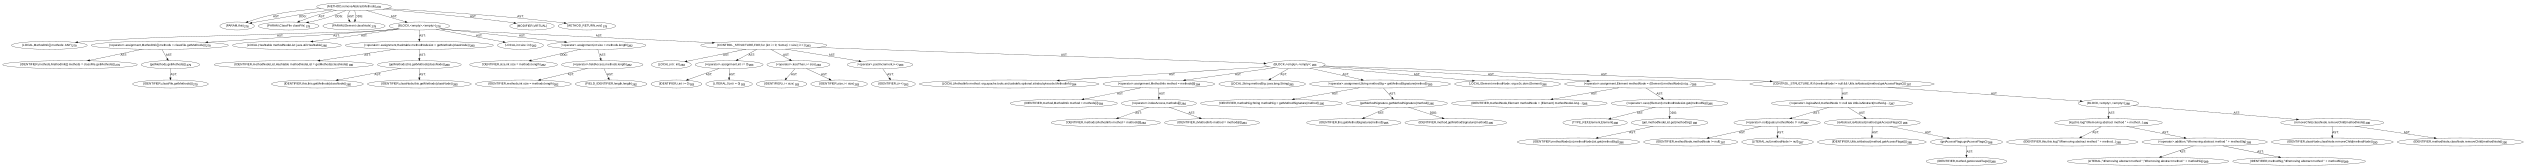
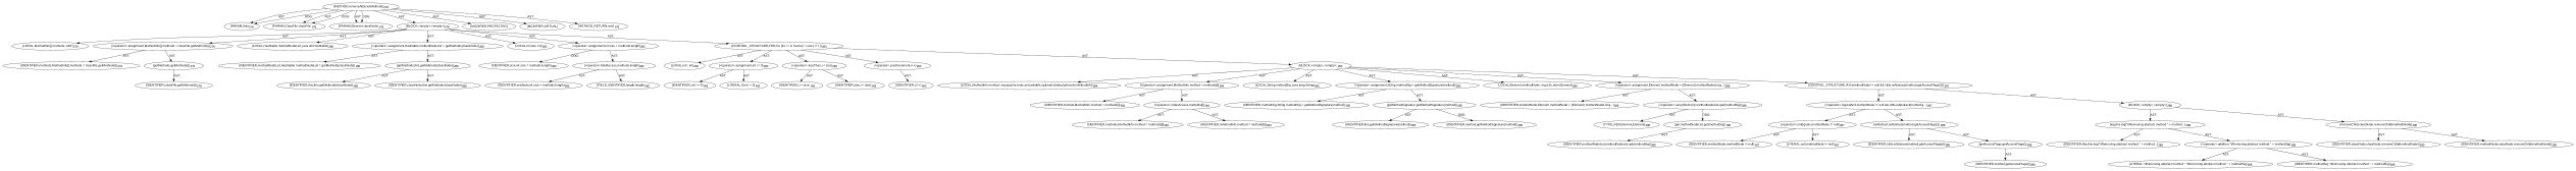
  digraph {
    fontname="Liberation Sans"
    node [fontname="Liberation Sans"]
    edge [fontname="Liberation Sans"]
    n1 [label=<(METHOD,removeAbstractMethods)<SUB>278</SUB>>]
    n2 [label=<(PARAM,this)<SUB>278</SUB>>]
    n3 [label=<(PARAM,ClassFile classFile)<SUB>278</SUB>>]
    n4 [label=<(PARAM,Element classNode)<SUB>278</SUB>>]
    n5 [label=<(BLOCK,&lt;empty&gt;,&lt;empty&gt;)<SUB>278</SUB>>]
+   n6 [label=<(MODIFIER,PROTECTED)>]
    n7 [label=<(MODIFIER,VIRTUAL)>]
    n8 [label=<(METHOD_RETURN,void)<SUB>278</SUB>>]
    n9 [label=<(LOCAL,MethodInfo[] methods: ANY)<SUB>279</SUB>>]
    n10 [label=<(&lt;operator&gt;.assignment,MethodInfo[] methods = classFile.getMethods())<SUB>279</SUB>>]
    n11 [label=<(LOCAL,Hashtable methodNodeList: java.util.Hashtable)<SUB>280</SUB>>]
    n12 [label=<(&lt;operator&gt;.assignment,Hashtable methodNodeList = getMethods(classNode))<SUB>280</SUB>>]
    n13 [label=<(LOCAL,int size: int)<SUB>282</SUB>>]
    n14 [label=<(&lt;operator&gt;.assignment,int size = methods.length)<SUB>282</SUB>>]
    n15 [label=<(CONTROL_STRUCTURE,FOR,for (int i = 0; Some(i &lt; size); i++))<SUB>283</SUB>>]
    n16 [label=<(IDENTIFIER,methods,MethodInfo[] methods = classFile.getMethods())<SUB>279</SUB>>]
    n17 [label=<(getMethods,getMethods())<SUB>279</SUB>>]
    n18 [label=<(IDENTIFIER,methodNodeList,Hashtable methodNodeList = getMethods(classNode))<SUB>280</SUB>>]
    n19 [label=<(getMethods,this.getMethods(classNode))<SUB>280</SUB>>]
    n20 [label=<(IDENTIFIER,size,int size = methods.length)<SUB>282</SUB>>]
    n21 [label=<(&lt;operator&gt;.fieldAccess,methods.length)<SUB>282</SUB>>]
    n22 [label=<(LOCAL,int i: int)<SUB>283</SUB>>]
    n23 [label=<(&lt;operator&gt;.assignment,int i = 0)<SUB>283</SUB>>]
    n24 [label=<(&lt;operator&gt;.lessThan,i &lt; size)<SUB>283</SUB>>]
    n25 [label=<(&lt;operator&gt;.postIncrement,i++)<SUB>283</SUB>>]
    n26 [label=<(BLOCK,&lt;empty&gt;,&lt;empty&gt;)<SUB>283</SUB>>]
    n27 [label=<(IDENTIFIER,classFile,getMethods())<SUB>279</SUB>>]
    n28 [label=<(IDENTIFIER,this,this.getMethods(classNode))<SUB>280</SUB>>]
    n29 [label=<(IDENTIFIER,classNode,this.getMethods(classNode))<SUB>280</SUB>>]
    n30 [label=<(IDENTIFIER,methods,int size = methods.length)<SUB>282</SUB>>]
    n31 [label=<(FIELD_IDENTIFIER,length,length)<SUB>282</SUB>>]
    n32 [label=<(IDENTIFIER,i,int i = 0)<SUB>283</SUB>>]
    n33 [label=<(LITERAL,0,int i = 0)<SUB>283</SUB>>]
    n34 [label=<(IDENTIFIER,i,i &lt; size)<SUB>283</SUB>>]
    n35 [label=<(IDENTIFIER,size,i &lt; size)<SUB>283</SUB>>]
    n36 [label=<(IDENTIFIER,i,i++)<SUB>283</SUB>>]
    n37 [label=<(LOCAL,MethodInfo method: org.apache.tools.ant.taskdefs.optional.sitraka.bytecode.MethodInfo)<SUB>284</SUB>>]
    n38 [label=<(&lt;operator&gt;.assignment,MethodInfo method = methods[i])<SUB>284</SUB>>]
    n39 [label=<(LOCAL,String methodSig: java.lang.String)<SUB>285</SUB>>]
    n40 [label=<(&lt;operator&gt;.assignment,String methodSig = getMethodSignature(method))<SUB>285</SUB>>]
    n41 [label=<(LOCAL,Element methodNode: org.w3c.dom.Element)<SUB>286</SUB>>]
    n42 [label=<(&lt;operator&gt;.assignment,Element methodNode = (Element) methodNodeList.g...)<SUB>286</SUB>>]
    n43 [label=<(CONTROL_STRUCTURE,IF,if (methodNode != null &amp;&amp; Utils.isAbstract(method.getAccessFlags())))<SUB>287</SUB>>]
    n44 [label=<(IDENTIFIER,method,MethodInfo method = methods[i])<SUB>284</SUB>>]
    n45 [label=<(&lt;operator&gt;.indexAccess,methods[i])<SUB>284</SUB>>]
    n46 [label=<(IDENTIFIER,methodSig,String methodSig = getMethodSignature(method))<SUB>285</SUB>>]
    n47 [label=<(getMethodSignature,getMethodSignature(method))<SUB>285</SUB>>]
    n48 [label=<(IDENTIFIER,methodNode,Element methodNode = (Element) methodNodeList.g...)<SUB>286</SUB>>]
    n49 [label=<(&lt;operator&gt;.cast,(Element) methodNodeList.get(methodSig))<SUB>286</SUB>>]
    n50 [label=<(&lt;operator&gt;.logicalAnd,methodNode != null &amp;&amp; Utils.isAbstract(method.g...)<SUB>287</SUB>>]
    n51 [label=<(BLOCK,&lt;empty&gt;,&lt;empty&gt;)<SUB>288</SUB>>]
    n52 [label=<(IDENTIFIER,methods,MethodInfo method = methods[i])<SUB>284</SUB>>]
    n53 [label=<(IDENTIFIER,i,MethodInfo method = methods[i])<SUB>284</SUB>>]
    n54 [label=<(IDENTIFIER,this,getMethodSignature(method))<SUB>285</SUB>>]
    n55 [label=<(IDENTIFIER,method,getMethodSignature(method))<SUB>285</SUB>>]
    n56 [label=<(TYPE_REF,Element,Element)<SUB>286</SUB>>]
    n57 [label=<(get,methodNodeList.get(methodSig))<SUB>286</SUB>>]
    n58 [label=<(IDENTIFIER,methodNodeList,methodNodeList.get(methodSig))<SUB>286</SUB>>]
    n59 [label=<(&lt;operator&gt;.notEquals,methodNode != null)<SUB>287</SUB>>]
    n60 [label=<(isAbstract,isAbstract(method.getAccessFlags()))<SUB>288</SUB>>]
    n61 [label=<(log,this.log(&quot;\tRemoving abstract method &quot; + method...)<SUB>289</SUB>>]
    n62 [label=<(removeChild,classNode.removeChild(methodNode))<SUB>290</SUB>>]
    n63 [label=<(IDENTIFIER,methodNode,methodNode != null)<SUB>287</SUB>>]
    n64 [label=<(LITERAL,null,methodNode != null)<SUB>287</SUB>>]
    n65 [label=<(IDENTIFIER,Utils,isAbstract(method.getAccessFlags()))<SUB>288</SUB>>]
    n66 [label=<(getAccessFlags,getAccessFlags())<SUB>288</SUB>>]
    n67 [label=<(IDENTIFIER,method,getAccessFlags())<SUB>288</SUB>>]
    n68 [label=<(IDENTIFIER,this,this.log(&quot;\tRemoving abstract method &quot; + method...)<SUB>289</SUB>>]
    n69 [label=<(&lt;operator&gt;.addition,&quot;\tRemoving abstract method &quot; + methodSig)<SUB>289</SUB>>]
    n70 [label=<(IDENTIFIER,classNode,classNode.removeChild(methodNode))<SUB>290</SUB>>]
    n71 [label=<(IDENTIFIER,methodNode,classNode.removeChild(methodNode))<SUB>290</SUB>>]
    n72 [label=<(LITERAL,&quot;\tRemoving abstract method &quot;,&quot;\tRemoving abstract method &quot; + methodSig)<SUB>289</SUB>>]
    n73 [label=<(IDENTIFIER,methodSig,&quot;\tRemoving abstract method &quot; + methodSig)<SUB>289</SUB>>]
    n1 -> n2 [label="AST: "]
    n1 -> n2 [label="DDG: "]
    n1 -> n3 [label="AST: "]
    n1 -> n3 [label="DDG: "]
    n1 -> n4 [label="AST: "]
    n1 -> n4 [label="DDG: "]
    n1 -> n5 [label="AST: "]
+   n1 -> n6 [label="AST: "]
    n1 -> n7 [label="AST: "]
    n1 -> n8 [label="AST: "]
    n5 -> n9 [label="AST: "]
    n5 -> n10 [label="AST: "]
    n5 -> n11 [label="AST: "]
    n5 -> n12 [label="AST: "]
    n5 -> n13 [label="AST: "]
    n5 -> n14 [label="AST: "]
    n5 -> n15 [label="AST: "]
    n10 -> n16 [label="AST: "]
    n10 -> n17 [label="AST: "]
    n12 -> n18 [label="AST: "]
    n12 -> n19 [label="AST: "]
    n14 -> n20 [label="DDG: "]
    n14 -> n21 [label="AST: "]
    n15 -> n22 [label="AST: "]
    n15 -> n23 [label="AST: "]
    n15 -> n24 [label="AST: "]
    n15 -> n25 [label="AST: "]
    n15 -> n26 [label="AST: "]
    n17 -> n27 [label="AST: "]
    n19 -> n28 [label="AST: "]
    n19 -> n29 [label="AST: "]
    n21 -> n30 [label="AST: "]
    n21 -> n31 [label="AST: "]
    n23 -> n32 [label="AST: "]
    n23 -> n33 [label="AST: "]
    n24 -> n34 [label="AST: "]
    n24 -> n35 [label="AST: "]
    n25 -> n36 [label="AST: "]
    n26 -> n37 [label="AST: "]
    n26 -> n38 [label="AST: "]
    n26 -> n39 [label="AST: "]
    n26 -> n40 [label="AST: "]
    n26 -> n41 [label="AST: "]
    n26 -> n42 [label="AST: "]
    n26 -> n43 [label="AST: "]
    n38 -> n44 [label="AST: "]
    n38 -> n45 [label="AST: "]
    n40 -> n46 [label="AST: "]
    n40 -> n47 [label="AST: "]
    n42 -> n48 [label="AST: "]
    n42 -> n49 [label="AST: "]
    n43 -> n50 [label="AST: "]
    n43 -> n51 [label="AST: "]
    n45 -> n52 [label="AST: "]
    n45 -> n53 [label="AST: "]
    n47 -> n54 [label="AST: "]
    n47 -> n55 [label="DDG: "]
    n49 -> n56 [label="AST: "]
    n49 -> n57 [label="DDG: "]
    n50 -> n59 [label="AST: "]
    n50 -> n60 [label="AST: "]
    n51 -> n61 [label="AST: "]
    n51 -> n62 [label="AST: "]
    n57 -> n58 [label="AST: "]
    n59 -> n63 [label="AST: "]
    n59 -> n64 [label="AST: "]
    n60 -> n65 [label="AST: "]
    n60 -> n66 [label="AST: "]
    n61 -> n68 [label="AST: "]
    n61 -> n69 [label="AST: "]
    n62 -> n70 [label="AST: "]
    n62 -> n71 [label="AST: "]
    n66 -> n67 [label="AST: "]
    n69 -> n72 [label="AST: "]
    n69 -> n73 [label="AST: "]
  }
